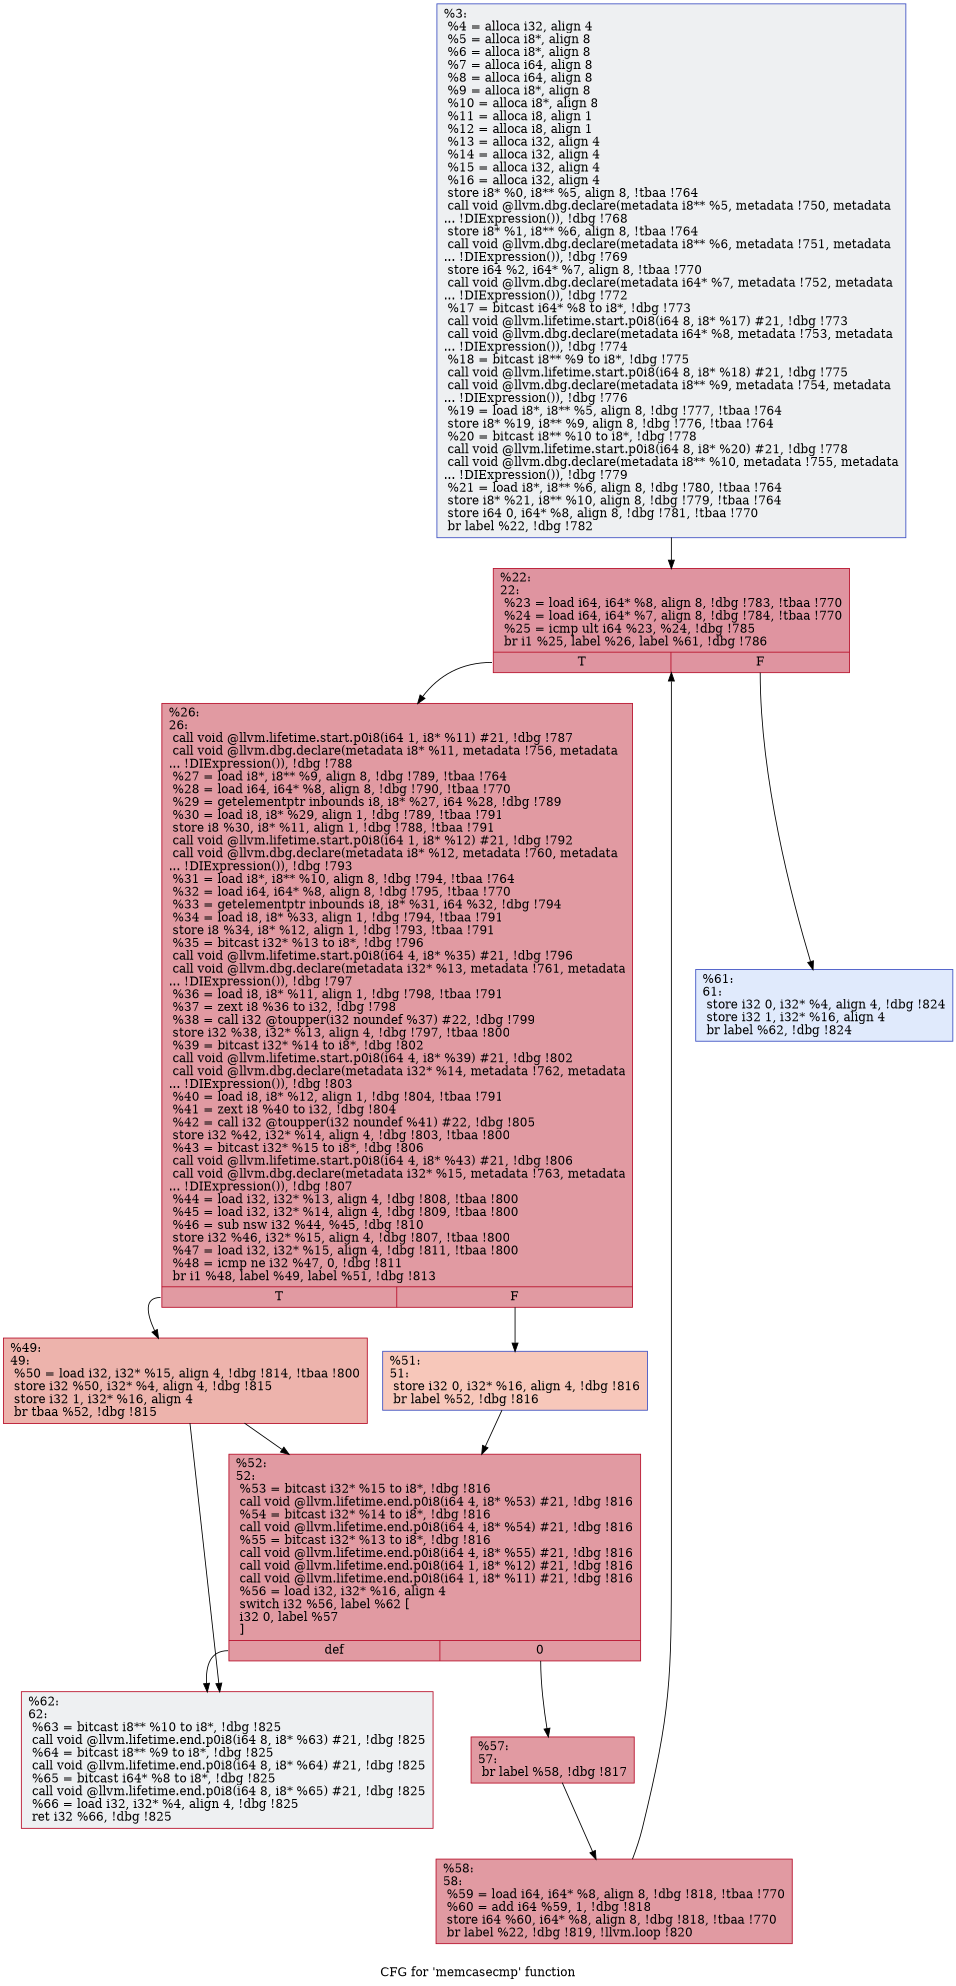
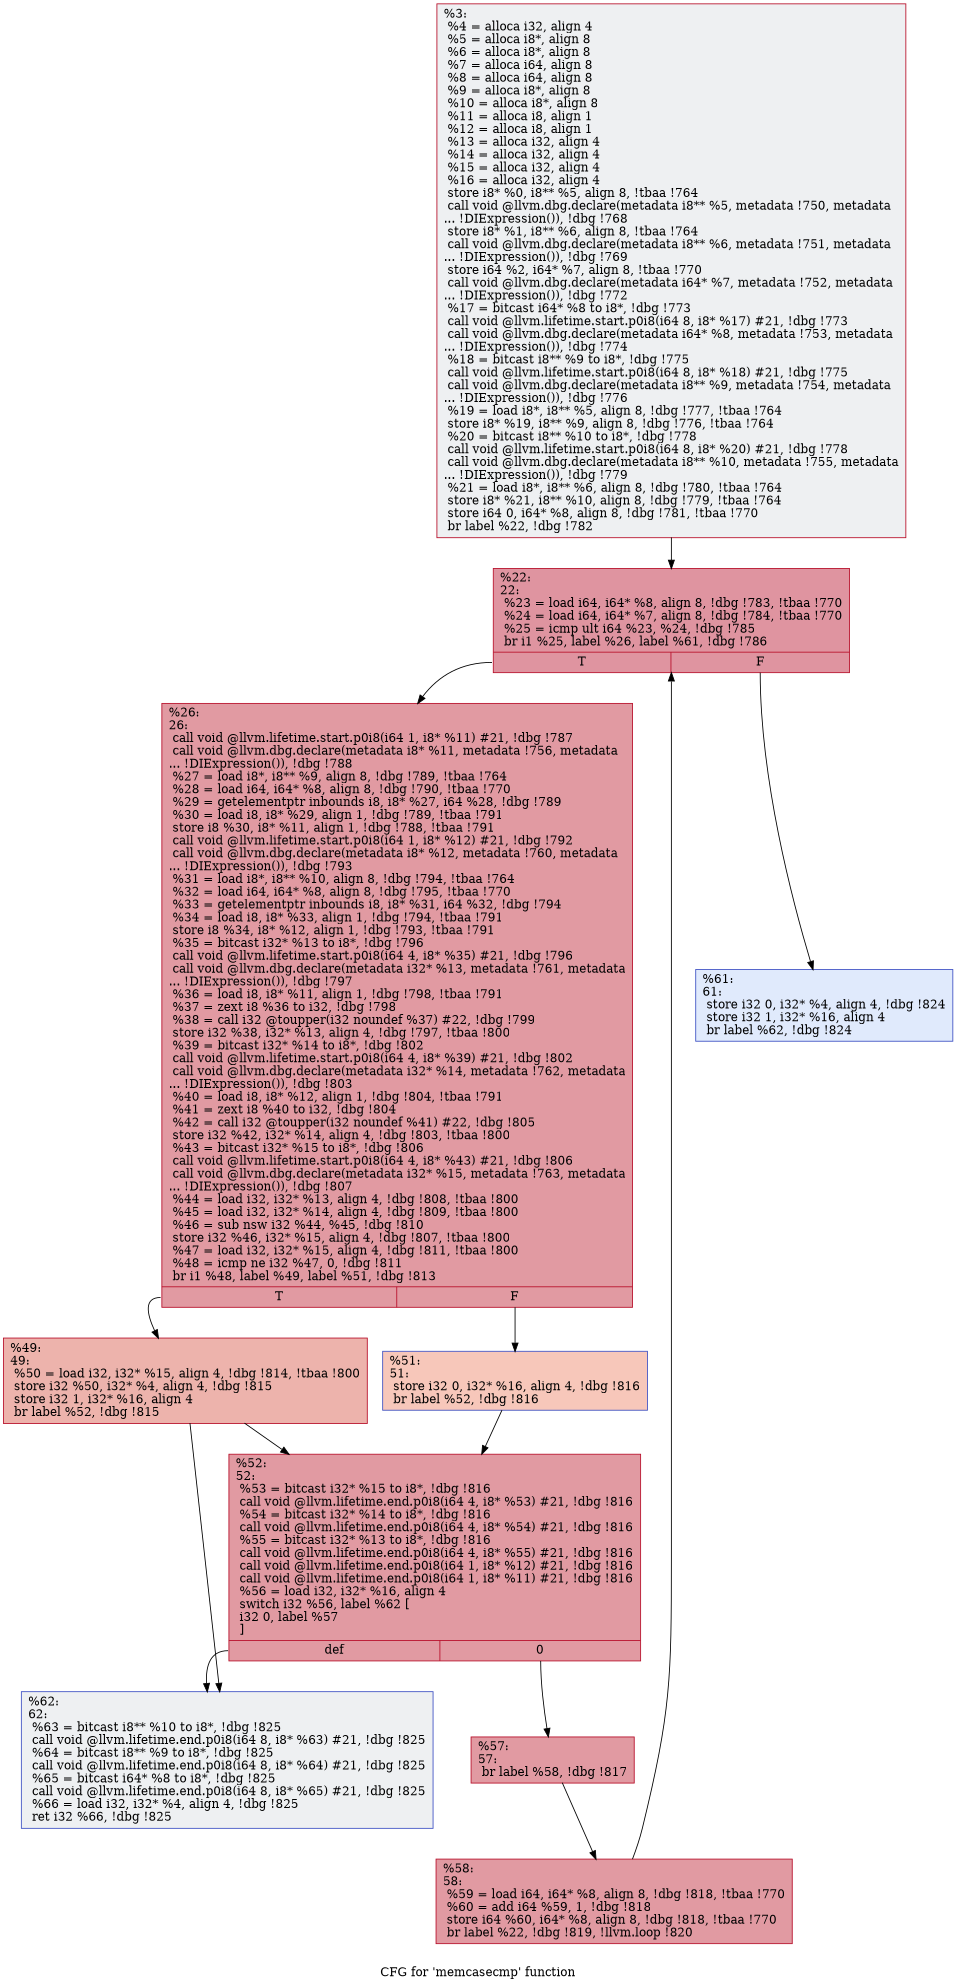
  digraph {
    label="CFG for 'memcasecmp' function"
    node [color="#b70d28ff" fillcolor="#bb1b2c70" shape=record style=filled]
-   n1 [color="#3d50c3ff" fillcolor="#d9dce170" label="{%3:\l  %4 = alloca i32, align 4\l  %5 = alloca i8*, align 8\l  %6 = alloca i8*, align 8\l  %7 = alloca i64, align 8\l  %8 = alloca i64, align 8\l  %9 = alloca i8*, align 8\l  %10 = alloca i8*, align 8\l  %11 = alloca i8, align 1\l  %12 = alloca i8, align 1\l  %13 = alloca i32, align 4\l  %14 = alloca i32, align 4\l  %15 = alloca i32, align 4\l  %16 = alloca i32, align 4\l  store i8* %0, i8** %5, align 8, !tbaa !764\l  call void @llvm.dbg.declare(metadata i8** %5, metadata !750, metadata\l... !DIExpression()), !dbg !768\l  store i8* %1, i8** %6, align 8, !tbaa !764\l  call void @llvm.dbg.declare(metadata i8** %6, metadata !751, metadata\l... !DIExpression()), !dbg !769\l  store i64 %2, i64* %7, align 8, !tbaa !770\l  call void @llvm.dbg.declare(metadata i64* %7, metadata !752, metadata\l... !DIExpression()), !dbg !772\l  %17 = bitcast i64* %8 to i8*, !dbg !773\l  call void @llvm.lifetime.start.p0i8(i64 8, i8* %17) #21, !dbg !773\l  call void @llvm.dbg.declare(metadata i64* %8, metadata !753, metadata\l... !DIExpression()), !dbg !774\l  %18 = bitcast i8** %9 to i8*, !dbg !775\l  call void @llvm.lifetime.start.p0i8(i64 8, i8* %18) #21, !dbg !775\l  call void @llvm.dbg.declare(metadata i8** %9, metadata !754, metadata\l... !DIExpression()), !dbg !776\l  %19 = load i8*, i8** %5, align 8, !dbg !777, !tbaa !764\l  store i8* %19, i8** %9, align 8, !dbg !776, !tbaa !764\l  %20 = bitcast i8** %10 to i8*, !dbg !778\l  call void @llvm.lifetime.start.p0i8(i64 8, i8* %20) #21, !dbg !778\l  call void @llvm.dbg.declare(metadata i8** %10, metadata !755, metadata\l... !DIExpression()), !dbg !779\l  %21 = load i8*, i8** %6, align 8, !dbg !780, !tbaa !764\l  store i8* %21, i8** %10, align 8, !dbg !779, !tbaa !764\l  store i64 0, i64* %8, align 8, !dbg !781, !tbaa !770\l  br label %22, !dbg !782\l}"]
+   n1 [fillcolor="#d9dce170" label="{%3:\l  %4 = alloca i32, align 4\l  %5 = alloca i8*, align 8\l  %6 = alloca i8*, align 8\l  %7 = alloca i64, align 8\l  %8 = alloca i64, align 8\l  %9 = alloca i8*, align 8\l  %10 = alloca i8*, align 8\l  %11 = alloca i8, align 1\l  %12 = alloca i8, align 1\l  %13 = alloca i32, align 4\l  %14 = alloca i32, align 4\l  %15 = alloca i32, align 4\l  %16 = alloca i32, align 4\l  store i8* %0, i8** %5, align 8, !tbaa !764\l  call void @llvm.dbg.declare(metadata i8** %5, metadata !750, metadata\l... !DIExpression()), !dbg !768\l  store i8* %1, i8** %6, align 8, !tbaa !764\l  call void @llvm.dbg.declare(metadata i8** %6, metadata !751, metadata\l... !DIExpression()), !dbg !769\l  store i64 %2, i64* %7, align 8, !tbaa !770\l  call void @llvm.dbg.declare(metadata i64* %7, metadata !752, metadata\l... !DIExpression()), !dbg !772\l  %17 = bitcast i64* %8 to i8*, !dbg !773\l  call void @llvm.lifetime.start.p0i8(i64 8, i8* %17) #21, !dbg !773\l  call void @llvm.dbg.declare(metadata i64* %8, metadata !753, metadata\l... !DIExpression()), !dbg !774\l  %18 = bitcast i8** %9 to i8*, !dbg !775\l  call void @llvm.lifetime.start.p0i8(i64 8, i8* %18) #21, !dbg !775\l  call void @llvm.dbg.declare(metadata i8** %9, metadata !754, metadata\l... !DIExpression()), !dbg !776\l  %19 = load i8*, i8** %5, align 8, !dbg !777, !tbaa !764\l  store i8* %19, i8** %9, align 8, !dbg !776, !tbaa !764\l  %20 = bitcast i8** %10 to i8*, !dbg !778\l  call void @llvm.lifetime.start.p0i8(i64 8, i8* %20) #21, !dbg !778\l  call void @llvm.dbg.declare(metadata i8** %10, metadata !755, metadata\l... !DIExpression()), !dbg !779\l  %21 = load i8*, i8** %6, align 8, !dbg !780, !tbaa !764\l  store i8* %21, i8** %10, align 8, !dbg !779, !tbaa !764\l  store i64 0, i64* %8, align 8, !dbg !781, !tbaa !770\l  br label %22, !dbg !782\l}"]
    n2 [fillcolor="#b70d2870" label="{%22:\l22:                                               \l  %23 = load i64, i64* %8, align 8, !dbg !783, !tbaa !770\l  %24 = load i64, i64* %7, align 8, !dbg !784, !tbaa !770\l  %25 = icmp ult i64 %23, %24, !dbg !785\l  br i1 %25, label %26, label %61, !dbg !786\l|{<s0>T|<s1>F}}"]
    n3 [label="{%26:\l26:                                               \l  call void @llvm.lifetime.start.p0i8(i64 1, i8* %11) #21, !dbg !787\l  call void @llvm.dbg.declare(metadata i8* %11, metadata !756, metadata\l... !DIExpression()), !dbg !788\l  %27 = load i8*, i8** %9, align 8, !dbg !789, !tbaa !764\l  %28 = load i64, i64* %8, align 8, !dbg !790, !tbaa !770\l  %29 = getelementptr inbounds i8, i8* %27, i64 %28, !dbg !789\l  %30 = load i8, i8* %29, align 1, !dbg !789, !tbaa !791\l  store i8 %30, i8* %11, align 1, !dbg !788, !tbaa !791\l  call void @llvm.lifetime.start.p0i8(i64 1, i8* %12) #21, !dbg !792\l  call void @llvm.dbg.declare(metadata i8* %12, metadata !760, metadata\l... !DIExpression()), !dbg !793\l  %31 = load i8*, i8** %10, align 8, !dbg !794, !tbaa !764\l  %32 = load i64, i64* %8, align 8, !dbg !795, !tbaa !770\l  %33 = getelementptr inbounds i8, i8* %31, i64 %32, !dbg !794\l  %34 = load i8, i8* %33, align 1, !dbg !794, !tbaa !791\l  store i8 %34, i8* %12, align 1, !dbg !793, !tbaa !791\l  %35 = bitcast i32* %13 to i8*, !dbg !796\l  call void @llvm.lifetime.start.p0i8(i64 4, i8* %35) #21, !dbg !796\l  call void @llvm.dbg.declare(metadata i32* %13, metadata !761, metadata\l... !DIExpression()), !dbg !797\l  %36 = load i8, i8* %11, align 1, !dbg !798, !tbaa !791\l  %37 = zext i8 %36 to i32, !dbg !798\l  %38 = call i32 @toupper(i32 noundef %37) #22, !dbg !799\l  store i32 %38, i32* %13, align 4, !dbg !797, !tbaa !800\l  %39 = bitcast i32* %14 to i8*, !dbg !802\l  call void @llvm.lifetime.start.p0i8(i64 4, i8* %39) #21, !dbg !802\l  call void @llvm.dbg.declare(metadata i32* %14, metadata !762, metadata\l... !DIExpression()), !dbg !803\l  %40 = load i8, i8* %12, align 1, !dbg !804, !tbaa !791\l  %41 = zext i8 %40 to i32, !dbg !804\l  %42 = call i32 @toupper(i32 noundef %41) #22, !dbg !805\l  store i32 %42, i32* %14, align 4, !dbg !803, !tbaa !800\l  %43 = bitcast i32* %15 to i8*, !dbg !806\l  call void @llvm.lifetime.start.p0i8(i64 4, i8* %43) #21, !dbg !806\l  call void @llvm.dbg.declare(metadata i32* %15, metadata !763, metadata\l... !DIExpression()), !dbg !807\l  %44 = load i32, i32* %13, align 4, !dbg !808, !tbaa !800\l  %45 = load i32, i32* %14, align 4, !dbg !809, !tbaa !800\l  %46 = sub nsw i32 %44, %45, !dbg !810\l  store i32 %46, i32* %15, align 4, !dbg !807, !tbaa !800\l  %47 = load i32, i32* %15, align 4, !dbg !811, !tbaa !800\l  %48 = icmp ne i32 %47, 0, !dbg !811\l  br i1 %48, label %49, label %51, !dbg !813\l|{<s0>T|<s1>F}}"]
    n4 [color="#3d50c3ff" fillcolor="#b9d0f970" label="{%61:\l61:                                               \l  store i32 0, i32* %4, align 4, !dbg !824\l  store i32 1, i32* %16, align 4\l  br label %62, !dbg !824\l}"]
-   n5 [fillcolor="#d6524470" label="{%49:\l49:                                               \l  %50 = load i32, i32* %15, align 4, !dbg !814, !tbaa !800\l  store i32 %50, i32* %4, align 4, !dbg !815\l  store i32 1, i32* %16, align 4\l  br tbaa %52, !dbg !815\l}"]
+   n5 [fillcolor="#d6524470" label="{%49:\l49:                                               \l  %50 = load i32, i32* %15, align 4, !dbg !814, !tbaa !800\l  store i32 %50, i32* %4, align 4, !dbg !815\l  store i32 1, i32* %16, align 4\l  br label %52, !dbg !815\l}"]
    n6 [color="#3d50c3ff" fillcolor="#ec7f6370" label="{%51:\l51:                                               \l  store i32 0, i32* %16, align 4, !dbg !816\l  br label %52, !dbg !816\l}"]
-   n7 [fillcolor="#d9dce170" label="{%62:\l62:                                               \l  %63 = bitcast i8** %10 to i8*, !dbg !825\l  call void @llvm.lifetime.end.p0i8(i64 8, i8* %63) #21, !dbg !825\l  %64 = bitcast i8** %9 to i8*, !dbg !825\l  call void @llvm.lifetime.end.p0i8(i64 8, i8* %64) #21, !dbg !825\l  %65 = bitcast i64* %8 to i8*, !dbg !825\l  call void @llvm.lifetime.end.p0i8(i64 8, i8* %65) #21, !dbg !825\l  %66 = load i32, i32* %4, align 4, !dbg !825\l  ret i32 %66, !dbg !825\l}"]
+   n7 [color="#3d50c3ff" fillcolor="#d9dce170" label="{%62:\l62:                                               \l  %63 = bitcast i8** %10 to i8*, !dbg !825\l  call void @llvm.lifetime.end.p0i8(i64 8, i8* %63) #21, !dbg !825\l  %64 = bitcast i8** %9 to i8*, !dbg !825\l  call void @llvm.lifetime.end.p0i8(i64 8, i8* %64) #21, !dbg !825\l  %65 = bitcast i64* %8 to i8*, !dbg !825\l  call void @llvm.lifetime.end.p0i8(i64 8, i8* %65) #21, !dbg !825\l  %66 = load i32, i32* %4, align 4, !dbg !825\l  ret i32 %66, !dbg !825\l}"]
    n8 [label="{%52:\l52:                                               \l  %53 = bitcast i32* %15 to i8*, !dbg !816\l  call void @llvm.lifetime.end.p0i8(i64 4, i8* %53) #21, !dbg !816\l  %54 = bitcast i32* %14 to i8*, !dbg !816\l  call void @llvm.lifetime.end.p0i8(i64 4, i8* %54) #21, !dbg !816\l  %55 = bitcast i32* %13 to i8*, !dbg !816\l  call void @llvm.lifetime.end.p0i8(i64 4, i8* %55) #21, !dbg !816\l  call void @llvm.lifetime.end.p0i8(i64 1, i8* %12) #21, !dbg !816\l  call void @llvm.lifetime.end.p0i8(i64 1, i8* %11) #21, !dbg !816\l  %56 = load i32, i32* %16, align 4\l  switch i32 %56, label %62 [\l    i32 0, label %57\l  ]\l|{<s0>def|<s1>0}}"]
    n9 [label="{%57:\l57:                                               \l  br label %58, !dbg !817\l}"]
    n10 [label="{%58:\l58:                                               \l  %59 = load i64, i64* %8, align 8, !dbg !818, !tbaa !770\l  %60 = add i64 %59, 1, !dbg !818\l  store i64 %60, i64* %8, align 8, !dbg !818, !tbaa !770\l  br label %22, !dbg !819, !llvm.loop !820\l}"]
    n1 -> n2
    n2 -> n3 [tailport=s0]
    n2 -> n4 [tailport=s1]
    n3 -> n5 [tailport=s0]
    n3 -> n6 [tailport=s1]
    n5 -> n7
    n5 -> n8
    n6 -> n8
    n8 -> n7 [tailport=s0]
    n8 -> n9 [tailport=s1]
    n9 -> n10
    n10 -> n2
  }
